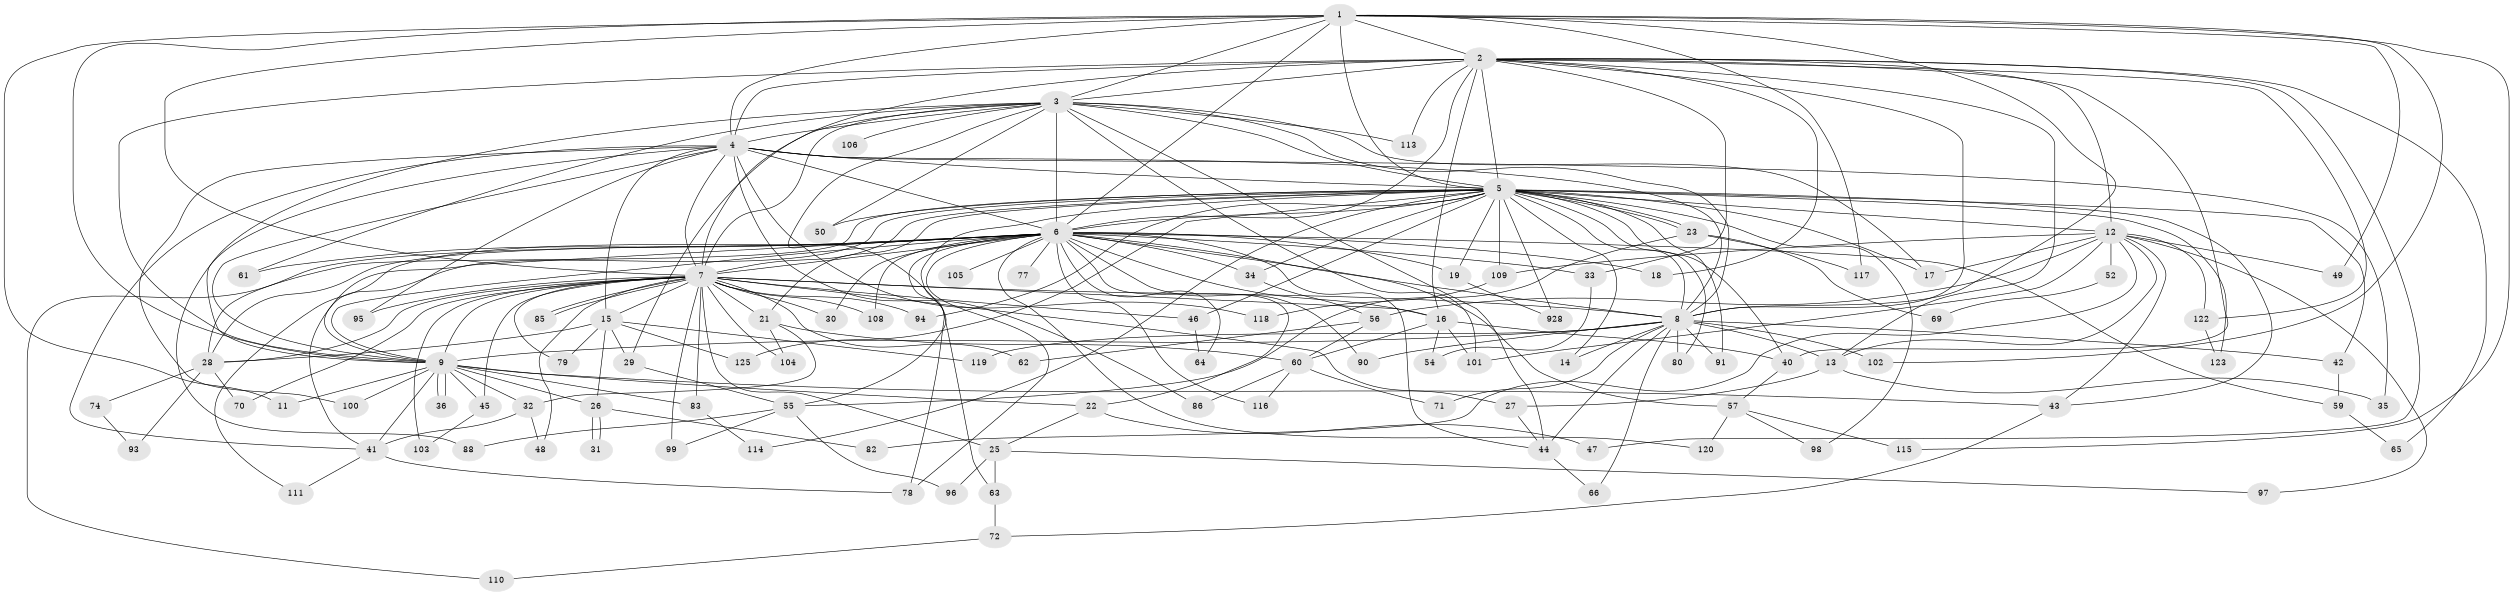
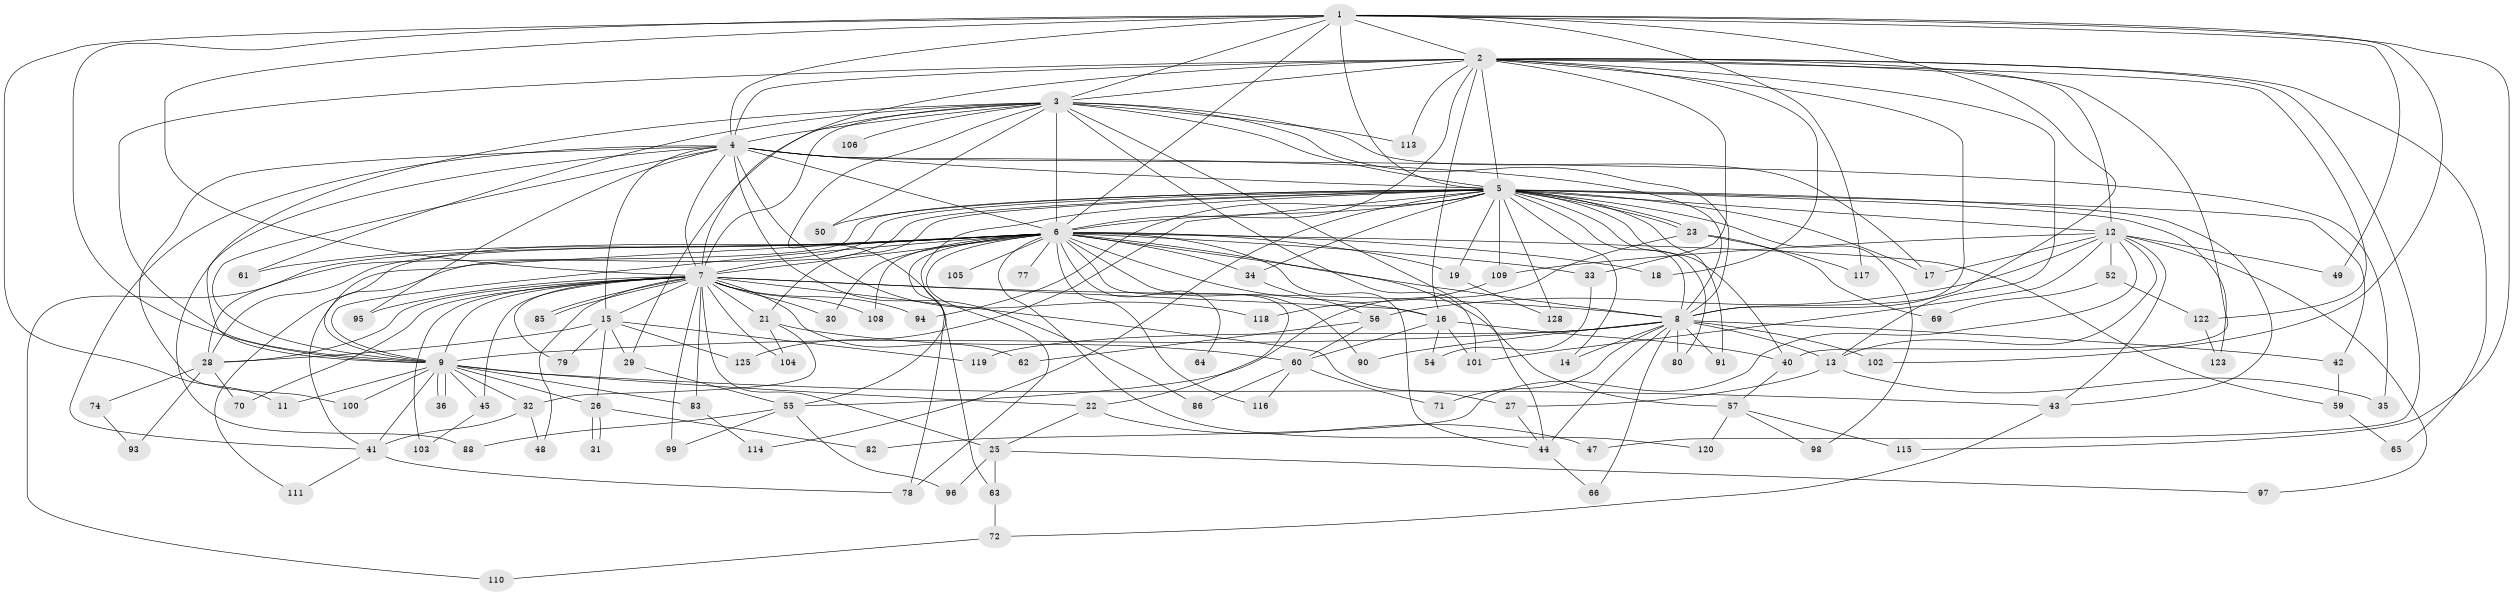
  graph {
    node [color=gray90 style=filled]
    2 [super="+38"]
    3 [super="+89"]
    4 [super="+112"]
    5 [super="+20"]
    6 [super="+10"]
    7 [super="+76"]
    8 [super="+75"]
    9 [super="+68"]
    12 [super="+24"]
    13
    16 [super="+39"]
    18
    33
    40 [super="+124"]
    47
    65
    113
    122
    1
    11
    49
    102
    115
    117
    17 [super="+37"]
    29
    44 [super="+51"]
    50
    61
    63
    101 [super="+127"]
    106
    15 [super="+87"]
    35
    41 [super="+67"]
    86
    88
    95
    100
    118
    14
    19
    21 [super="+84"]
    23
    28 [super="+58"]
    34
    42
    43 [super="+81"]
-   46
    78 [super="+107"]
    80
    91
    94
    98
    109
    114
    123
    125
-   128 [label=928]
+   128
    22
    30
    55 [super="+73"]
    57 [super="+121"]
    59
    64
    77
    90
    105
    108
    110
    111
    116
    120
    25 [super="+92"]
    27 [super="+126"]
    45
    48
    62
    70
    79
    83
    85
    99
    103
    104
    66
    71
    119
    26
    32
    36
    52
    56
    82
    97
    54
    60
    72
    69
    74
    93
    96
    31
    2 -- 3
    2 -- 4
    2 -- 5
    2 -- 6 [weight=3]
    2 -- 7
    2 -- 8
    2 -- 9
    2 -- 12
    2 -- 13
    2 -- 16
    2 -- 18
    2 -- 33
    2 -- 40
    2 -- 47
    2 -- 65
    2 -- 113
    2 -- 122
    3 -- 4
    3 -- 5
    3 -- 6 [weight=2]
    3 -- 7
    3 -- 8
    3 -- 9
    3 -- 113
    3 -- 17
    3 -- 29
    3 -- 44
    3 -- 50
    3 -- 61
    3 -- 63
    3 -- 101
    3 -- 106 [weight=2]
    4 -- 5
    4 -- 6 [weight=3]
    4 -- 7
    4 -- 8
    4 -- 9
    4 -- 15
    4 -- 35
    4 -- 41
    4 -- 86
    4 -- 88
    4 -- 95
    4 -- 100
    4 -- 118
    5 -- 6 [weight=2]
    5 -- 7
    5 -- 8
    5 -- 9
    5 -- 12 [weight=2]
    5 -- 40
    5 -- 17
    5 -- 50
    5 -- 14
    5 -- 19
    5 -- 21
    5 -- 23
    5 -- 23
    5 -- 28
    5 -- 34
    5 -- 42
    5 -- 43
-   5 -- 46
    5 -- 78
    5 -- 80
    5 -- 91
    5 -- 94
    5 -- 98
    5 -- 109
    5 -- 114
    5 -- 123
    5 -- 125
    5 -- 128
    6 -- 7 [weight=2]
    6 -- 8 [weight=2]
    6 -- 9 [weight=2]
    6 -- 16
    6 -- 18
    6 -- 33
    6 -- 44
    6 -- 61
    6 -- 41
    6 -- 19
    6 -- 28
    6 -- 34
    6 -- 78
    6 -- 22
    6 -- 30
    6 -- 55
    6 -- 57 [weight=2]
    6 -- 59
    6 -- 64
    6 -- 77 [weight=2]
    6 -- 90
    6 -- 105
    6 -- 108
    6 -- 110
    6 -- 111
    6 -- 116
    6 -- 120
    7 -- 8
    7 -- 9
    7 -- 16 [weight=2]
    7 -- 15
    7 -- 95
    7 -- 21
    7 -- 28
-   7 -- 46
    7 -- 94
    7 -- 30
    7 -- 108
    7 -- 25
    7 -- 27
    7 -- 45
    7 -- 48
    7 -- 62
    7 -- 70
    7 -- 79
    7 -- 83
    7 -- 85
    7 -- 85
    7 -- 99
    7 -- 103
    7 -- 104
    8 -- 9
    8 -- 13 [weight=2]
    8 -- 102
    8 -- 44
    8 -- 14
    8 -- 42
    8 -- 80
    8 -- 91
    8 -- 90
    8 -- 66
    8 -- 71
    8 -- 119
    9 -- 11
    9 -- 41
    9 -- 100
    9 -- 43
    9 -- 22
    9 -- 45
    9 -- 83
    9 -- 26
    9 -- 32
    9 -- 36
    9 -- 36
    12 -- 13
-   12 -- 122
+   52 -- 122
    12 -- 49
    12 -- 17
    12 -- 101
    12 -- 43
    12 -- 109
    12 -- 52 [weight=2]
    12 -- 56
    12 -- 82
    12 -- 97
    13 -- 35
    13 -- 27
    16 -- 40
    16 -- 101
    16 -- 54
    16 -- 60
    33 -- 54
    40 -- 57
    122 -- 123
    1 -- 2
    1 -- 3
    1 -- 4
    1 -- 5
    1 -- 6 [weight=2]
    1 -- 7
    1 -- 8
    1 -- 9
    1 -- 11
    1 -- 49
    1 -- 102
    1 -- 115
    1 -- 117
    29 -- 55
    44 -- 66
    63 -- 72
    15 -- 29
    15 -- 28
    15 -- 125
    15 -- 79
    15 -- 119
    15 -- 26
    41 -- 78
    41 -- 111
    19 -- 128
    21 -- 104
    21 -- 32
    21 -- 60
    23 -- 117
    23 -- 55
    23 -- 69
    28 -- 70
    28 -- 74 [weight=2]
    28 -- 93
    34 -- 56
    42 -- 59
    43 -- 72
-   46 -- 64
    109 -- 118
    22 -- 47
    22 -- 25
    55 -- 88
    55 -- 99
    55 -- 96
    57 -- 115
    57 -- 98
    57 -- 120
    59 -- 65
    25 -- 63
    25 -- 97
    25 -- 96
    27 -- 44
    45 -- 103
    83 -- 114
    26 -- 82
    26 -- 31
    26 -- 31
    32 -- 41
    32 -- 48
    52 -- 69
    56 -- 62
    56 -- 60
    60 -- 86
    60 -- 116
    60 -- 71
    72 -- 110
    74 -- 93
  }
